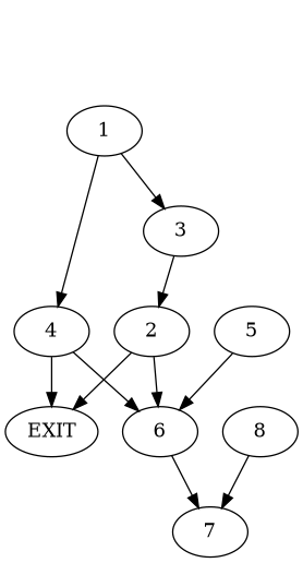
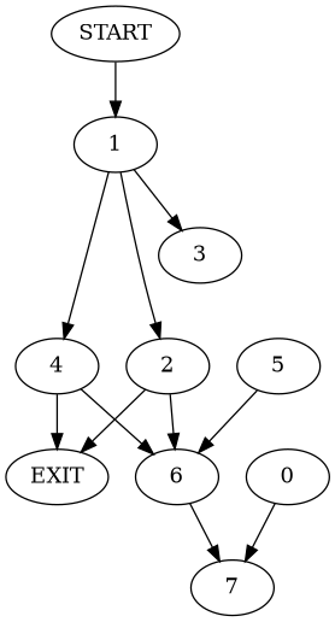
  digraph {
+   n1 [label=START]
    1
    2
    3
    4
-   8
+   8 [label=0]
    7
    n8 [label=EXIT]
    6
    5
-   3 -> 2
+   n1 -> 1
+   1 -> 2
    1 -> 3
    1 -> 4
    2 -> n8
    2 -> 6
    4 -> n8
    4 -> 6
    8 -> 7
    6 -> 7
    5 -> 6
  }
